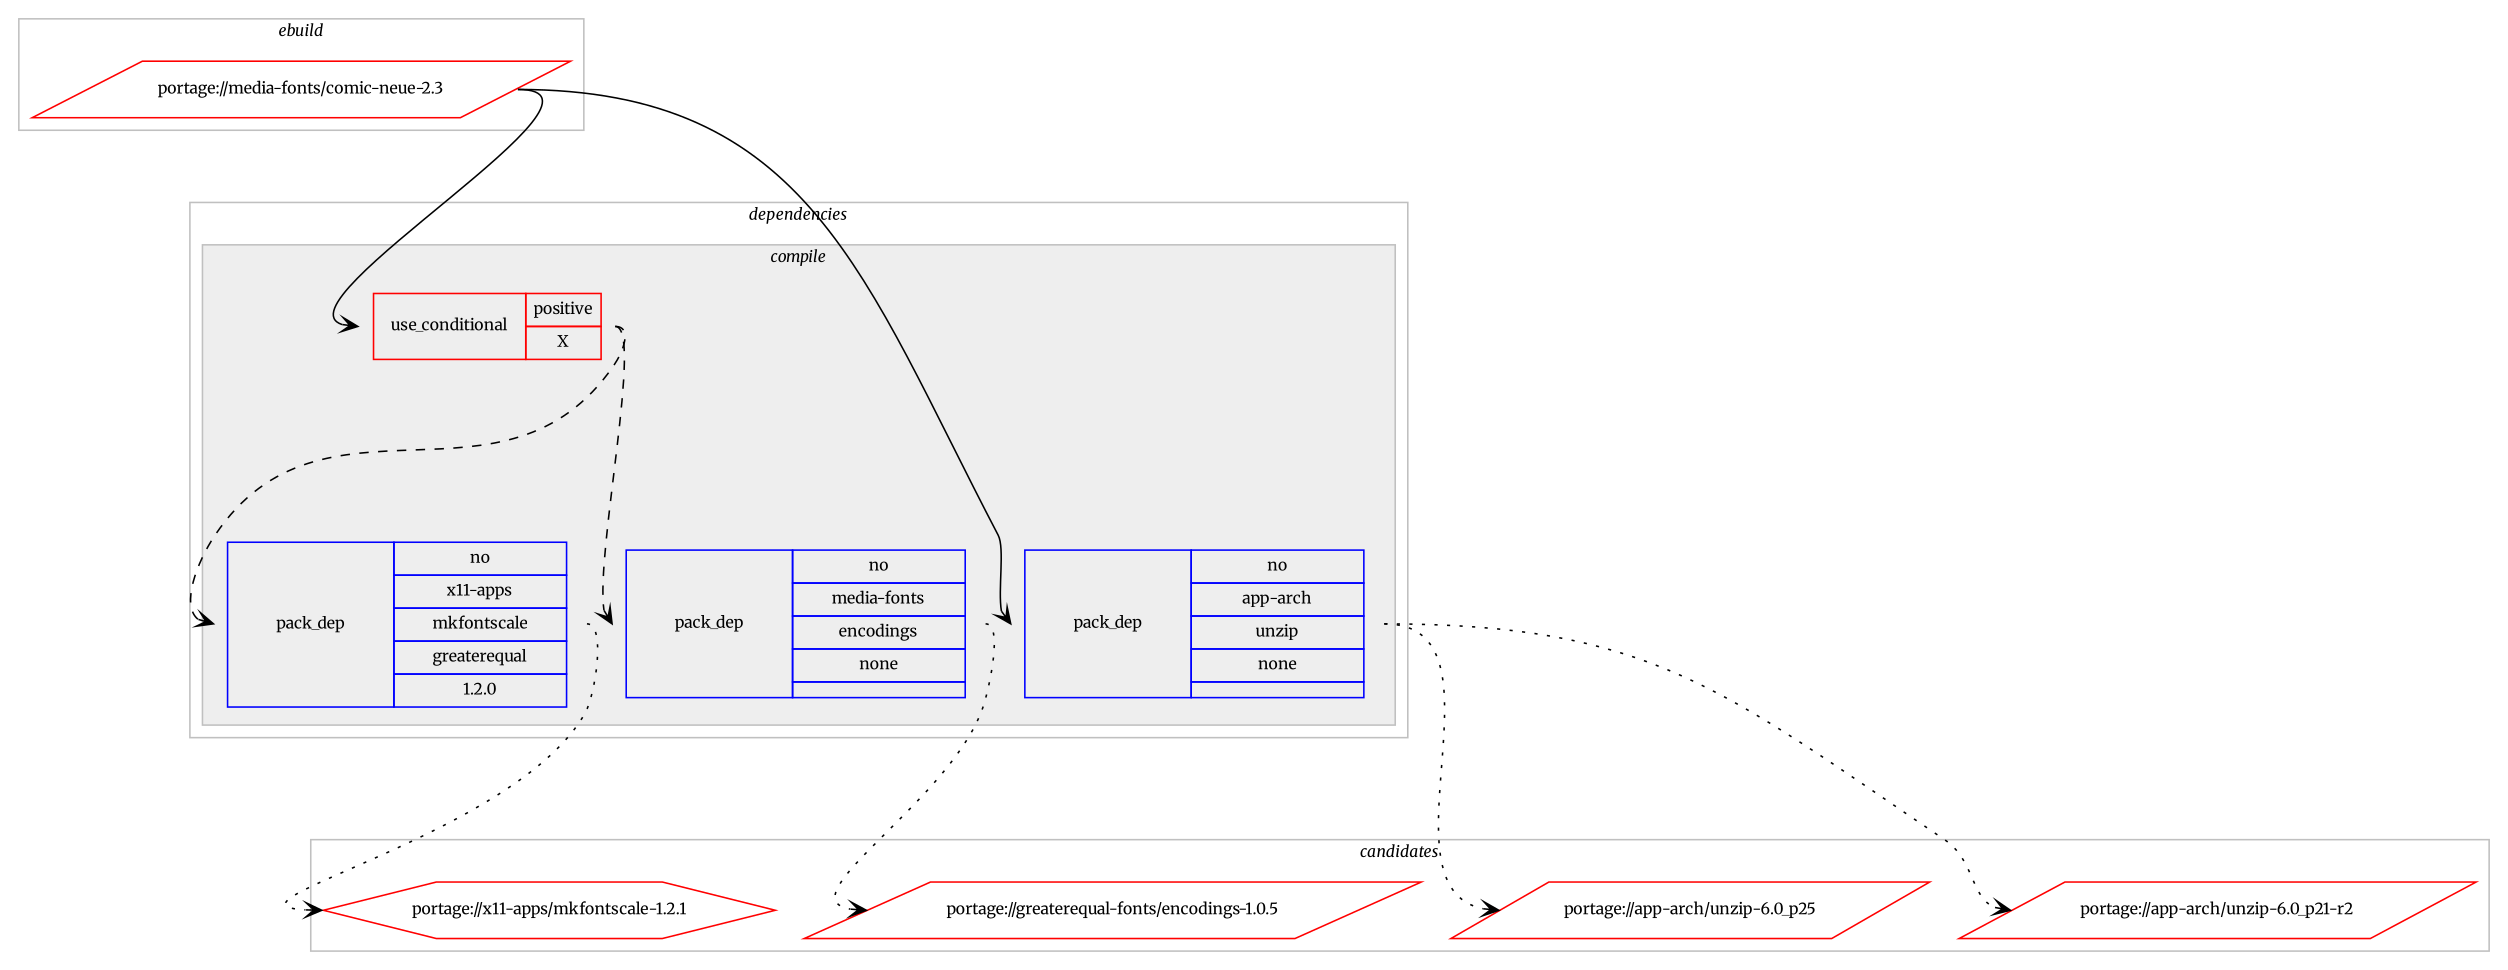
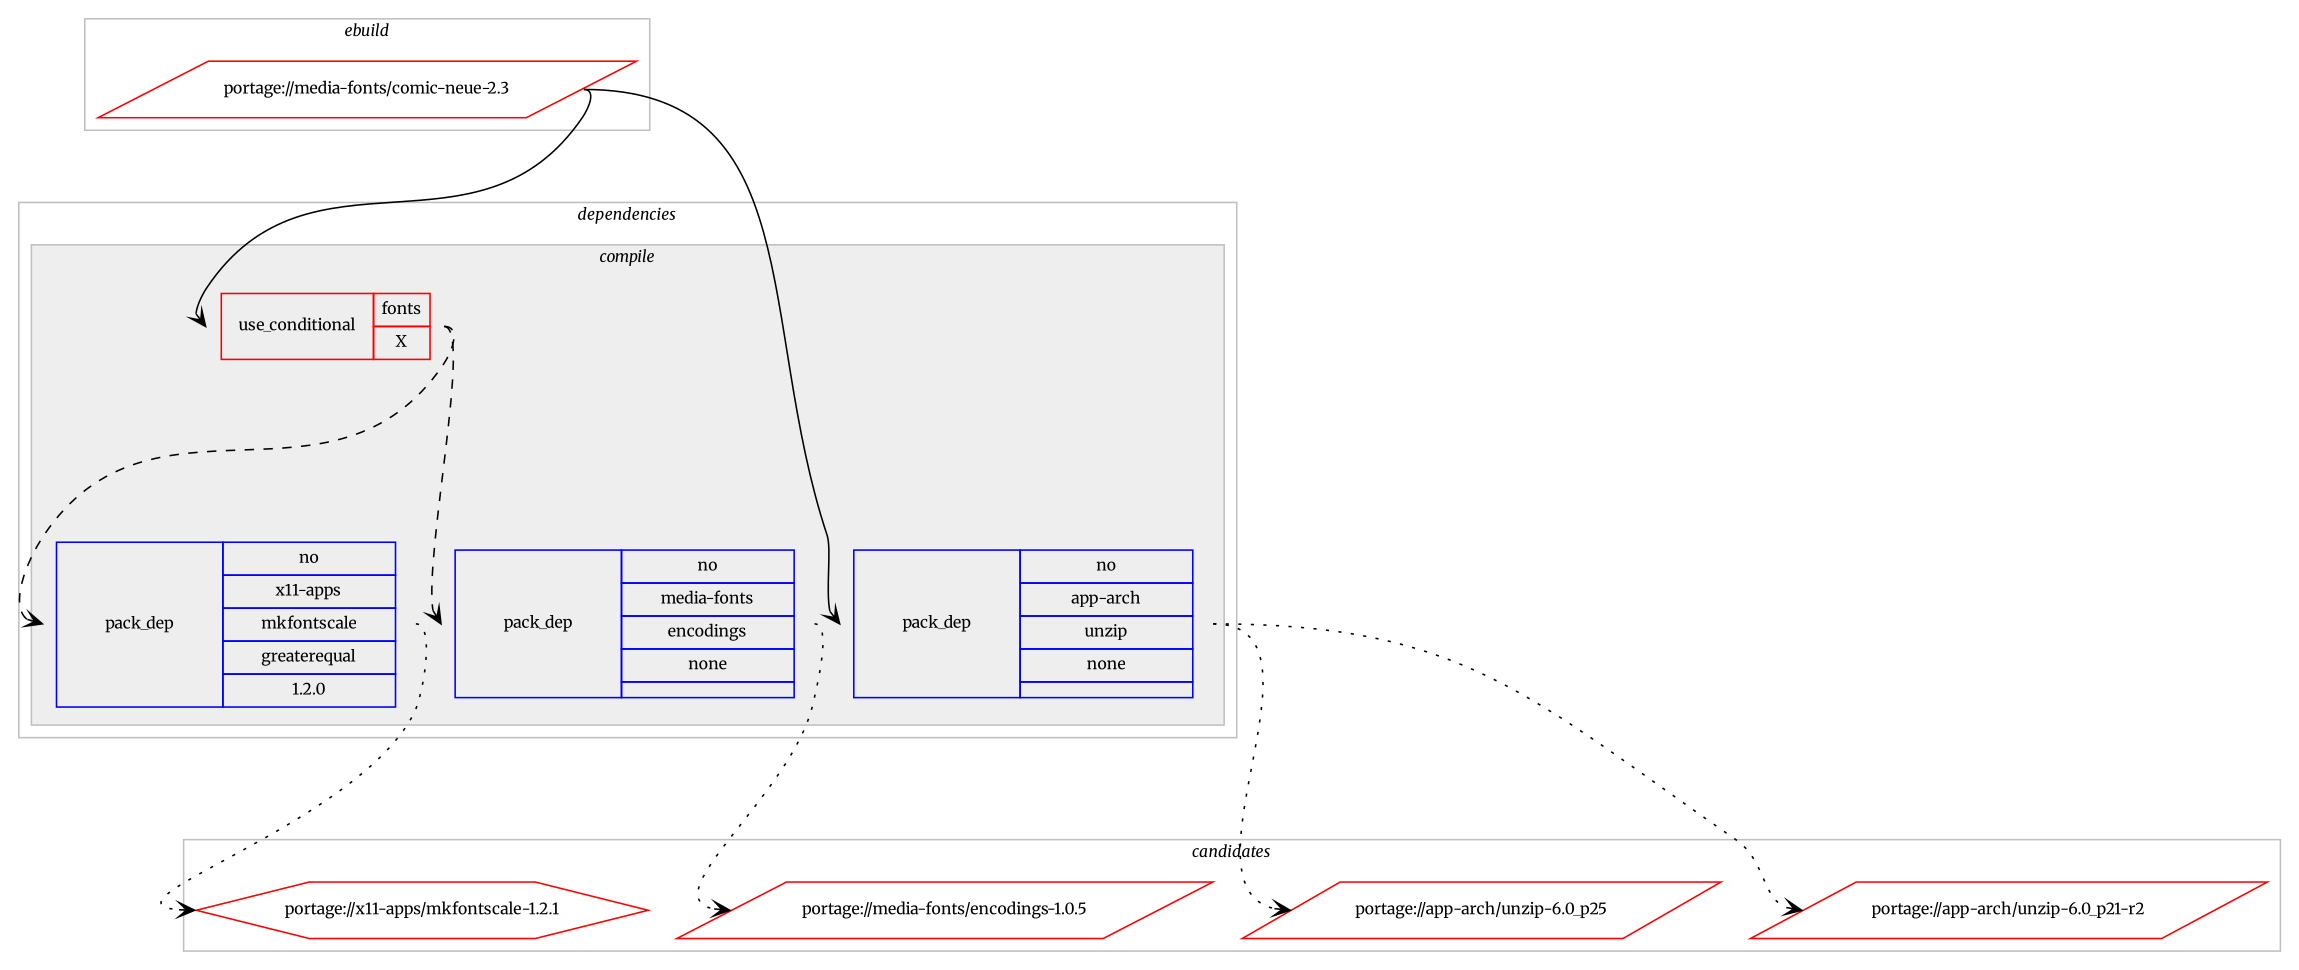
  digraph {
    compound=true
    concentrate=true
    fontname=Merriweather
    fontsize=10
    newrank=true
    rankdir=TB
    ranksep=1.5
    node [color=red fontname=Merriweather fontsize=10 shape=parallelogram]
    edge [arrowhead=vee fontname=Merriweather headport=w style=dotted tailport=e weight=20]
    n1 [label="portage://media-fonts/comic-neue-2.3" width=4]
    n2 [color=blue label=<<TABLE BORDER="0" CELLBORDER="1" CELLSPACING="0" CELLPADDING="4" WIDTH="220"><TR><TD ROWSPAN="6" CELLPADDING="30">pack_dep</TD></TR><TR><TD WIDTH="110">no</TD></TR><TR><TD>x11-apps</TD></TR><TR><TD>mkfontscale</TD></TR><TR><TD>greaterequal</TD></TR><TR><TD>1.2.0</TD></TR></TABLE>> shape=none]
    n3 [color=blue label=<<TABLE BORDER="0" CELLBORDER="1" CELLSPACING="0" CELLPADDING="4" WIDTH="220"><TR><TD ROWSPAN="6" CELLPADDING="30">pack_dep</TD></TR><TR><TD WIDTH="110">no</TD></TR><TR><TD>media-fonts</TD></TR><TR><TD>encodings</TD></TR><TR><TD>none</TD></TR><TR><TD></TD></TR></TABLE>> shape=none]
-   n4 [label=<<TABLE BORDER="0" CELLBORDER="1" CELLSPACING="0" CELLPADDING="4"><TR><TD ROWSPAN="3" CELLPADDING="10">use_conditional</TD></TR><TR><TD>positive</TD></TR><TR><TD>X</TD></TR></TABLE>> shape=none]
+   n4 [label=<<TABLE BORDER="0" CELLBORDER="1" CELLSPACING="0" CELLPADDING="4"><TR><TD ROWSPAN="3" CELLPADDING="10">use_conditional</TD></TR><TR><TD>fonts</TD></TR><TR><TD>X</TD></TR></TABLE>> shape=none]
    n5 [color=blue label=<<TABLE BORDER="0" CELLBORDER="1" CELLSPACING="0" CELLPADDING="4" WIDTH="220"><TR><TD ROWSPAN="6" CELLPADDING="30">pack_dep</TD></TR><TR><TD WIDTH="110">no</TD></TR><TR><TD>app-arch</TD></TR><TR><TD>unzip</TD></TR><TR><TD>none</TD></TR><TR><TD></TD></TR></TABLE>> shape=none]
    n6 [label="portage://x11-apps/mkfontscale-1.2.1" shape=hexagon width=4]
-   n7 [label="portage://greaterequal-fonts/encodings-1.0.5" width=4]
+   n7 [label="portage://media-fonts/encodings-1.0.5" width=4]
    n8 [label="portage://app-arch/unzip-6.0_p21-r2" width=4]
    n9 [label="portage://app-arch/unzip-6.0_p25" width=4]
    subgraph cluster_1 {
      color=gray
      label=<<i>ebuild</i>>
      rank=same
      n1
    }
    subgraph cluster_2 {
      color=gray
      label=<<i>dependencies</i>>
      subgraph cluster_3 {
        color=gray
        fillcolor="#eeeeee"
        label=<<i>compile</i>>
        style=filled
        subgraph sub_4 {
          color=gray
          fillcolor="#eeeeee"
          label=<<i>compile</i>>
          style=filled
          n4
          subgraph sub_5 {
            color=gray
            fillcolor="#eeeeee"
            label=<<i>compile</i>>
            style=filled
            n2
          }
          subgraph sub_6 {
            color=gray
            fillcolor="#eeeeee"
            label=<<i>compile</i>>
            style=filled
            n3
          }
        }
        subgraph sub_7 {
          color=gray
          fillcolor="#eeeeee"
          label=<<i>compile</i>>
          style=filled
          n5
        }
      }
      subgraph cluster_8 {
        color=gray
        fillcolor="#eeeeee"
        label=<<i>compile and run</i>>
        style=filled
      }
      subgraph cluster_9 {
        color=gray
        fillcolor="#eeeeee"
        label=<<i>run</i>>
        style=filled
      }
    }
    subgraph cluster_10 {
      color=gray
      label=<<i>candidates</i>>
      rank=same
      subgraph sub_11 {
        color=black
        label=<<i>candidates</i>>
        nodesep=1
        rank=same
        n6
      }
      subgraph sub_12 {
        color=black
        label=<<i>candidates</i>>
        nodesep=1
        rank=same
        n7
      }
      subgraph sub_13 {
        color=black
        label=<<i>candidates</i>>
        nodesep=1
        rank=same
        n8
        n9
      }
    }
    n1 -> n4 [style=solid]
    n1 -> n5 [style=solid]
    n2 -> n6 [weight=100]
    n3 -> n7 [weight=100]
    n4 -> n2 [style=dashed]
    n4 -> n3 [style=dashed]
    n5 -> n8 [weight=100]
    n5 -> n9 [weight=100]
  }
